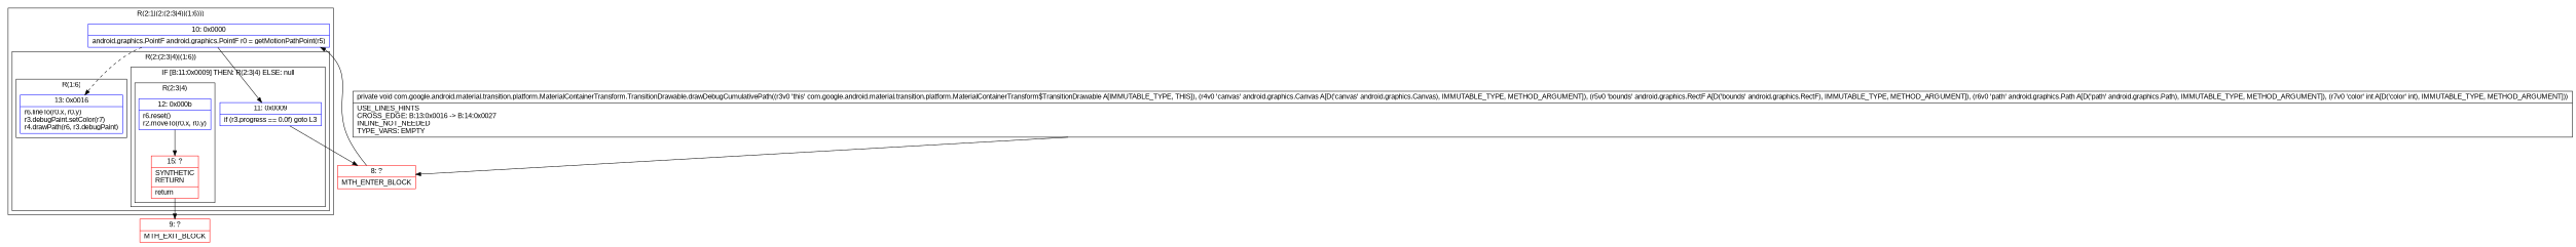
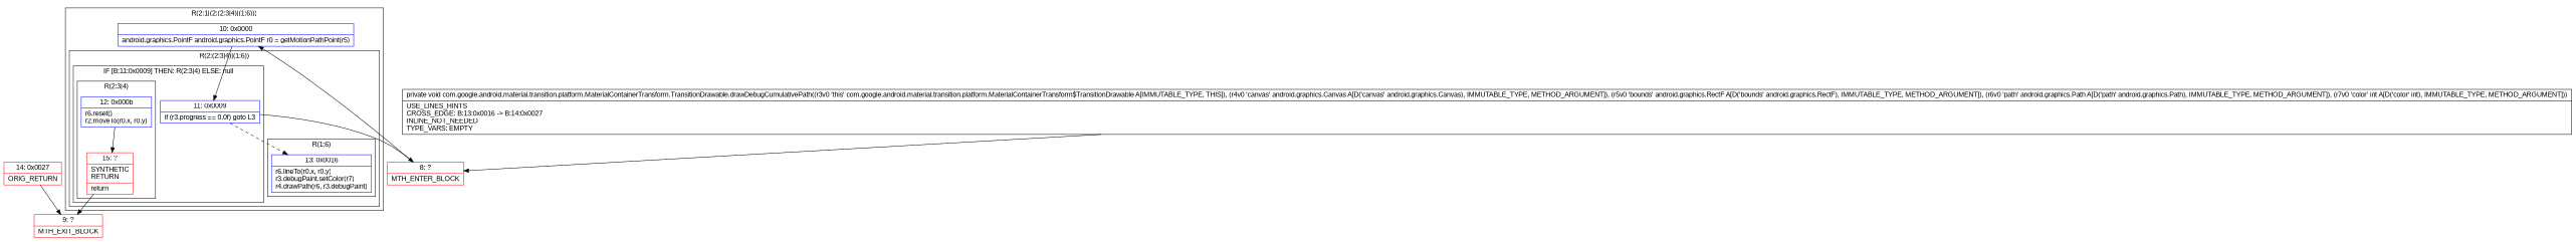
  digraph {
    fontname="Liberation Sans"
    node [color=blue fontname="Liberation Sans" shape=record]
    edge [fontname="Liberation Sans"]
    n1 [label="{12\:\ 0x000b|r6.reset()\lr2.moveTo(r0.x, r0.y)\l}"]
    n2 [color=red label="{15\:\ ?|SYNTHETIC\lRETURN\l|return\l}"]
    n3 [label="{11\:\ 0x0009|if (r3.progress == 0.0f) goto L3\l}"]
    n4 [label="{13\:\ 0x0016|r6.lineTo(r0.x, r0.y)\lr3.debugPaint.setColor(r7)\lr4.drawPath(r6, r3.debugPaint)\l}"]
    n5 [label="{10\:\ 0x0000|android.graphics.PointF android.graphics.PointF r0 = getMotionPathPoint(r5)\l}"]
    n6 [color=red label="{9\:\ ?|MTH_EXIT_BLOCK\l}"]
    n7 [color=red label="{8\:\ ?|MTH_ENTER_BLOCK\l}"]
+   n8 [color=red label="{14\:\ 0x0027|ORIG_RETURN\l}"]
    n9 [label="{private void com.google.android.material.transition.platform.MaterialContainerTransform.TransitionDrawable.drawDebugCumulativePath((r3v0 'this' com.google.android.material.transition.platform.MaterialContainerTransform$TransitionDrawable A[IMMUTABLE_TYPE, THIS]), (r4v0 'canvas' android.graphics.Canvas A[D('canvas' android.graphics.Canvas), IMMUTABLE_TYPE, METHOD_ARGUMENT]), (r5v0 'bounds' android.graphics.RectF A[D('bounds' android.graphics.RectF), IMMUTABLE_TYPE, METHOD_ARGUMENT]), (r6v0 'path' android.graphics.Path A[D('path' android.graphics.Path), IMMUTABLE_TYPE, METHOD_ARGUMENT]), (r7v0 'color' int A[D('color' int), IMMUTABLE_TYPE, METHOD_ARGUMENT]))  | USE_LINES_HINTS\lCROSS_EDGE: B:13:0x0016 \-\> B:14:0x0027\lINLINE_NOT_NEEDED\lTYPE_VARS: EMPTY\l}" color=""]
    subgraph cluster_1 {
      label="R(2:1|(2:(2:3|4)|(1:6)))"
      n5
      subgraph cluster_2 {
        label="R(2:(2:3|4)|(1:6))"
        subgraph cluster_3 {
          label="IF [B:11:0x0009] THEN: R(2:3|4) ELSE: null"
          n3
          subgraph cluster_4 {
            label="R(2:3|4)"
            n1
            n2
          }
        }
        subgraph cluster_5 {
          label="R(1:6)"
          n4
        }
      }
    }
    n1 -> n2
    n2 -> n6
-   n5 -> n4 [style=dashed]
+   n3 -> n4 [style=dashed]
    n3 -> n7
    n5 -> n3
    n7 -> n5
+   n8 -> n6
    n9 -> n7
  }
